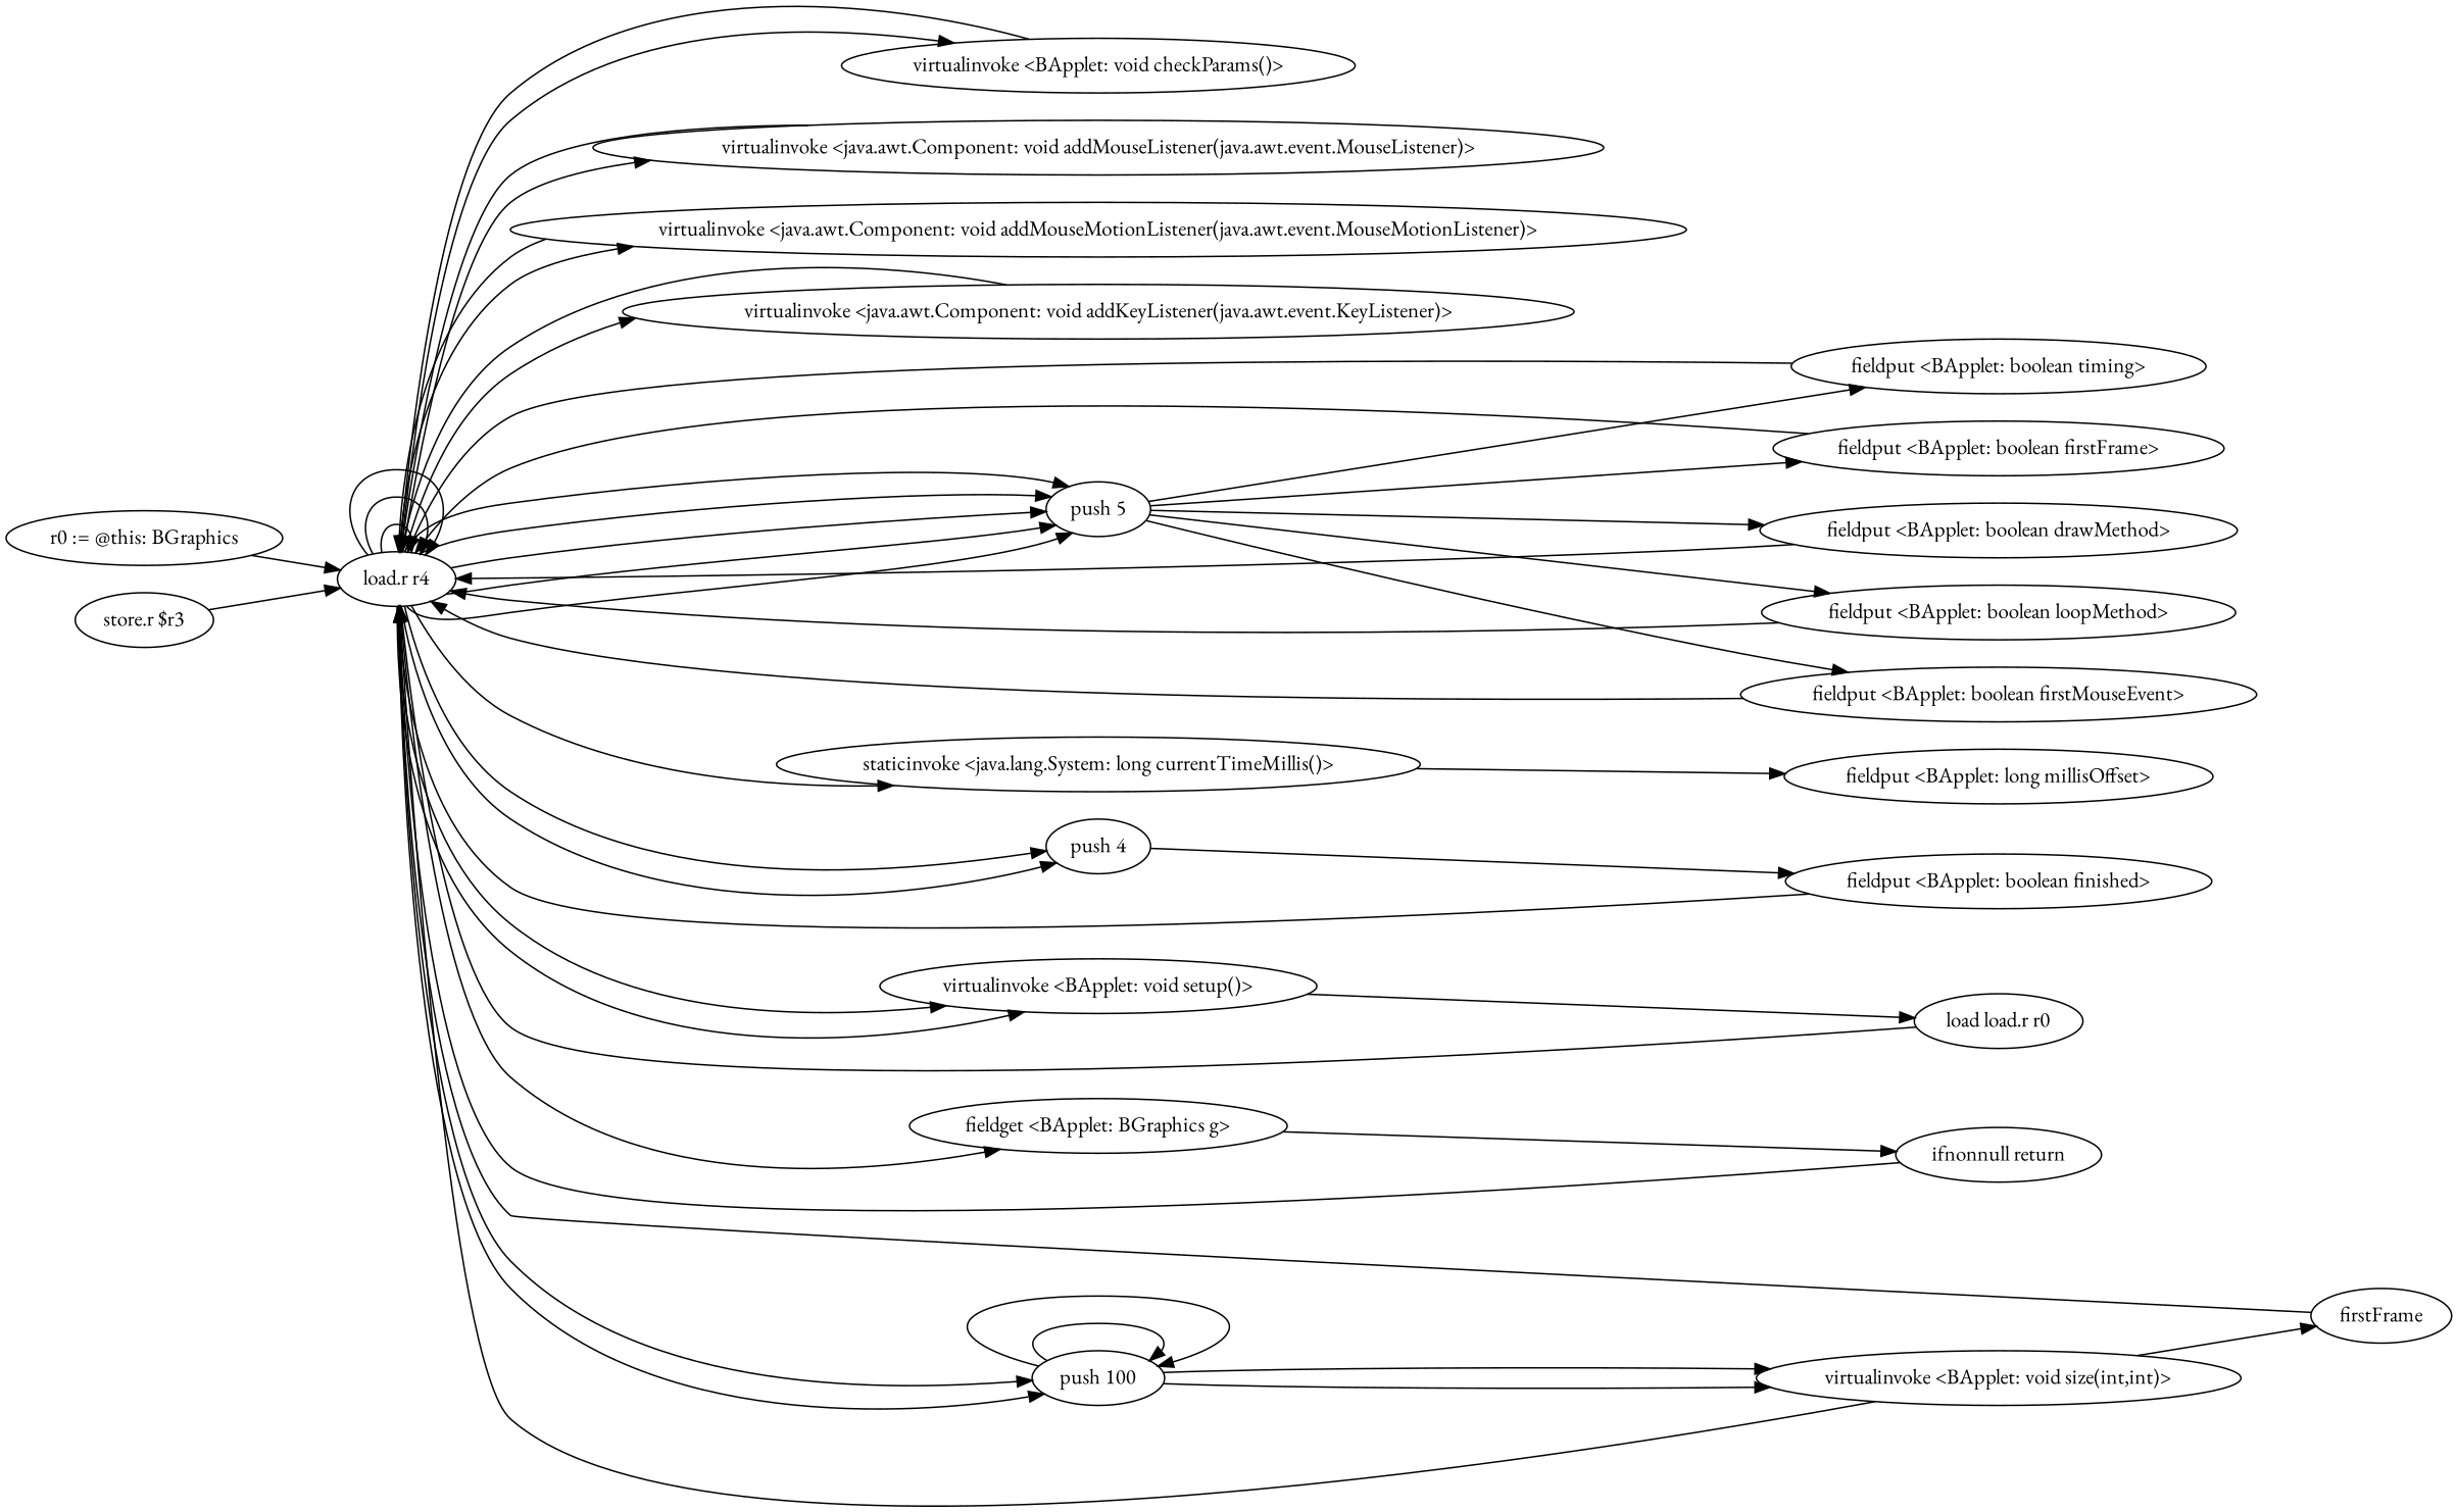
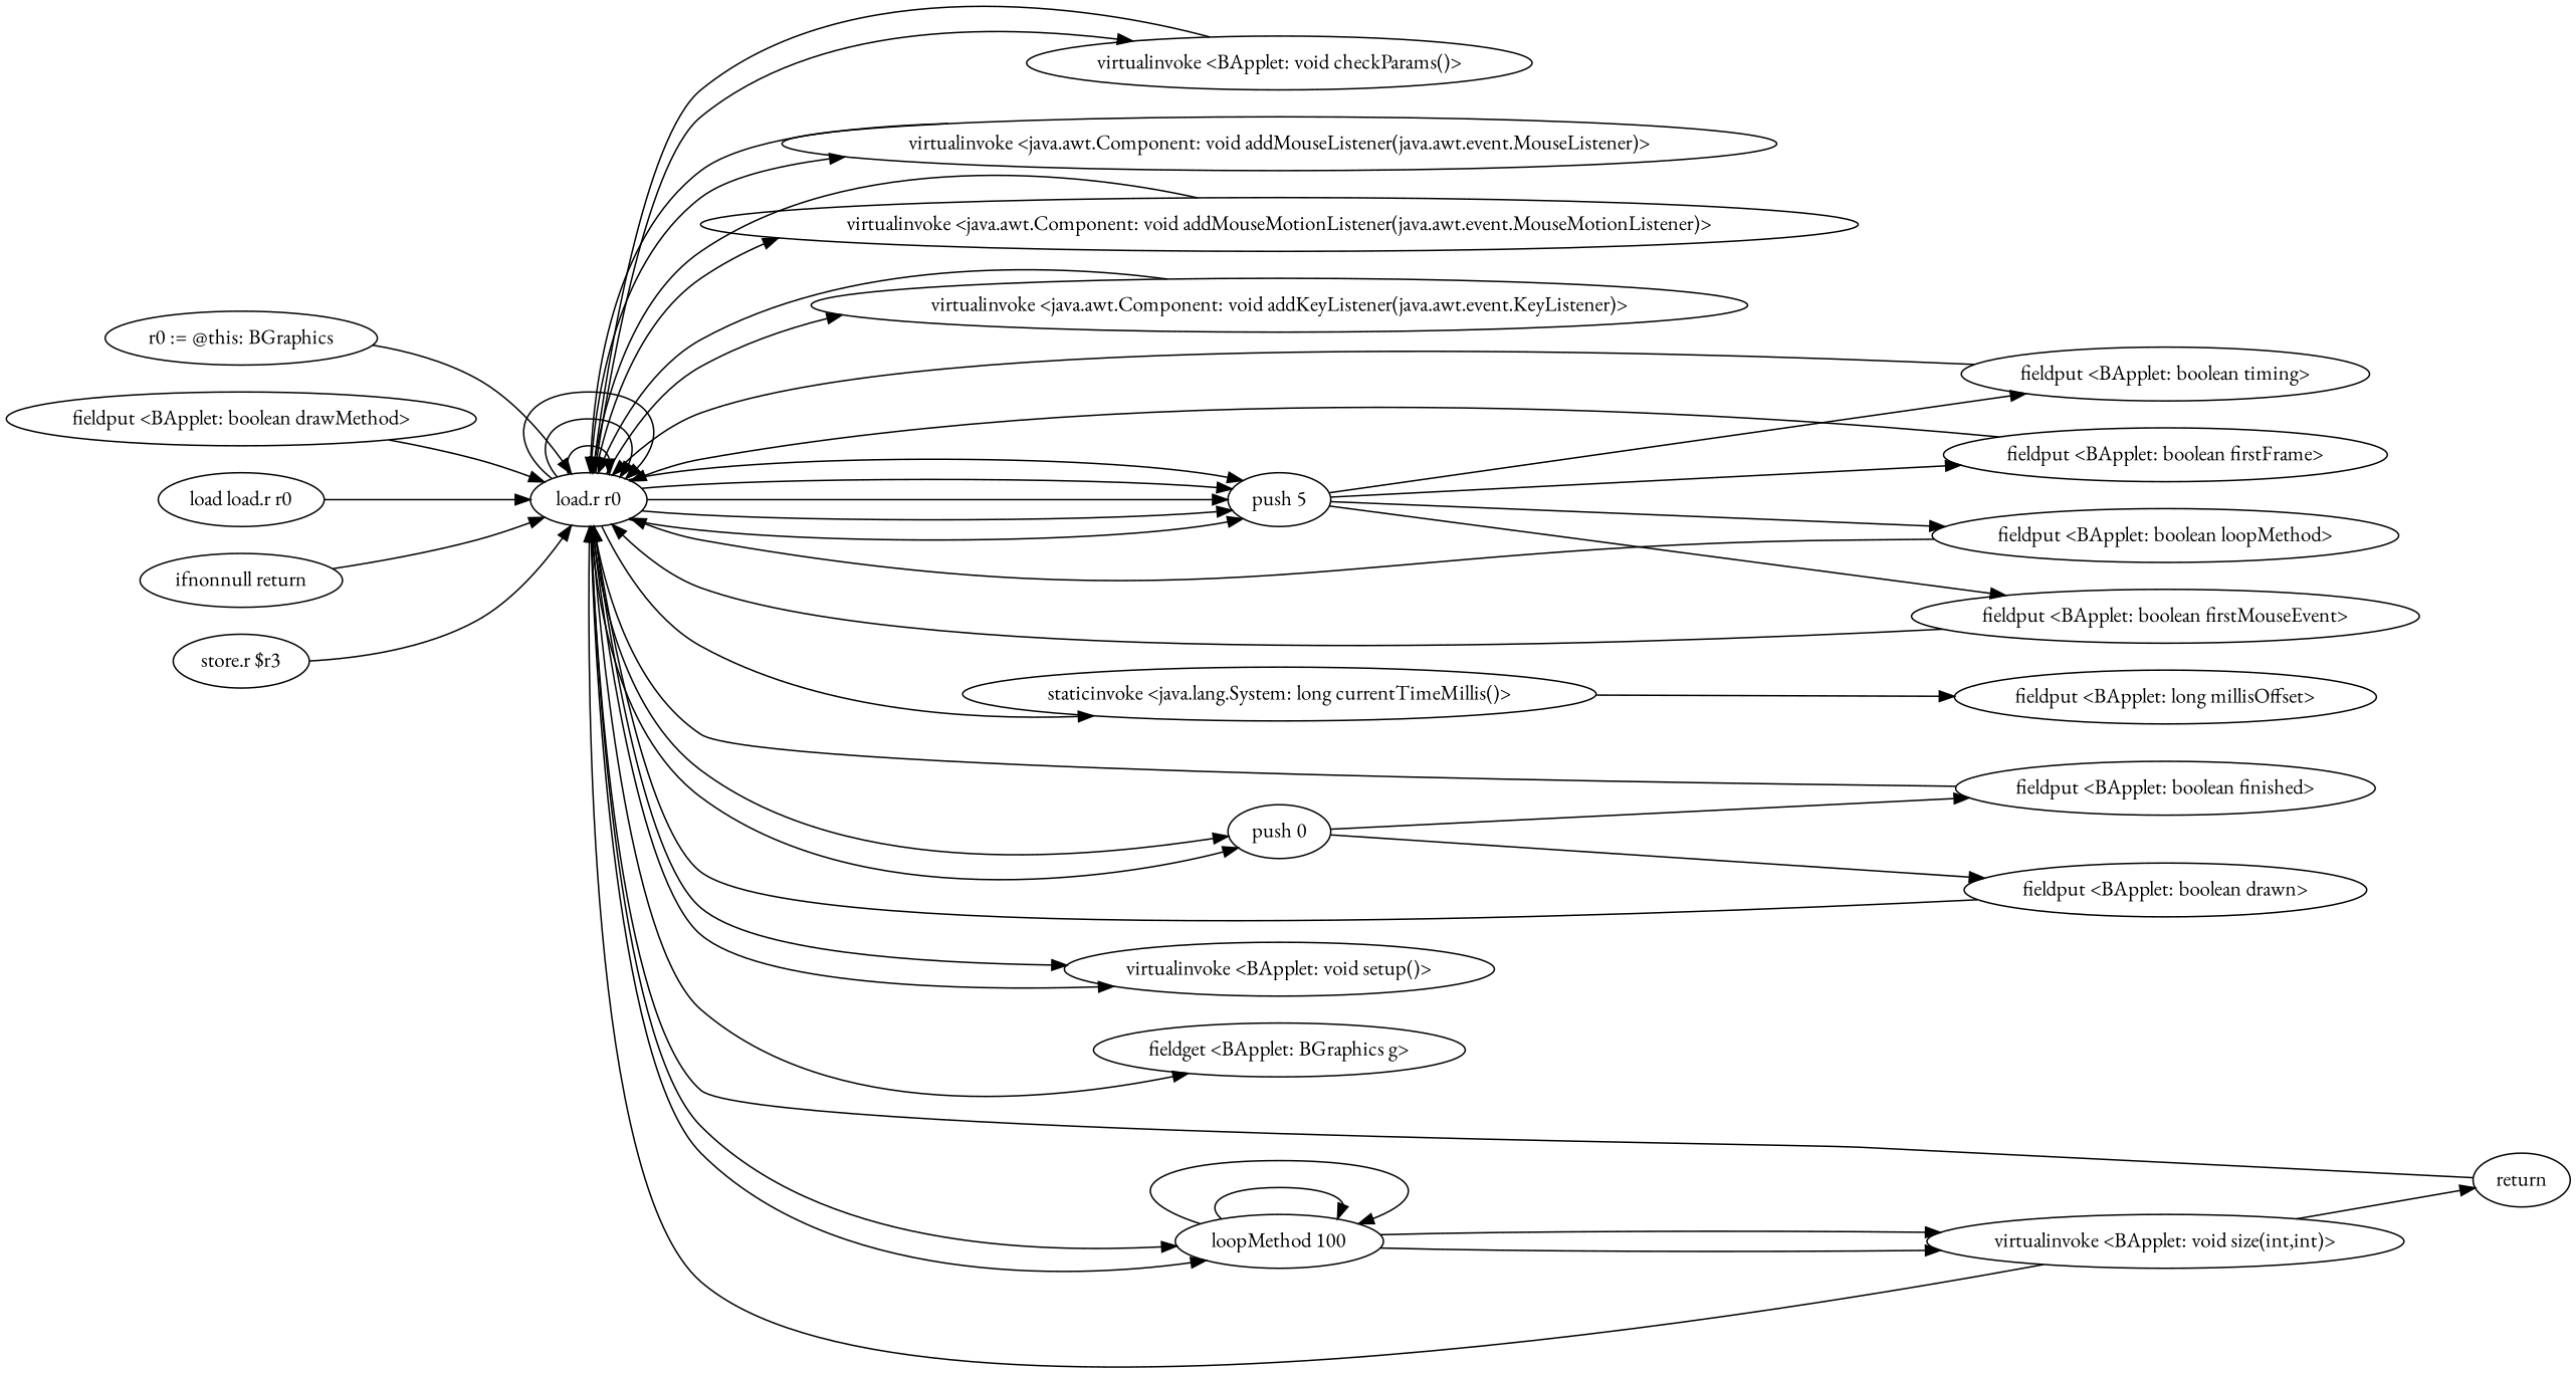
  digraph {
    fontname="EB Garamond"
    rankdir=LR
    node [fontname="EB Garamond"]
    edge [fontname="EB Garamond"]
    n1 [label="r0 := @this: BGraphics"]
-   "load.r r0" [label="load.r r4"]
+   "load.r r0"
    "virtualinvoke <BApplet: void checkParams()>"
    "virtualinvoke <java.awt.Component: void addMouseListener(java.awt.event.MouseListener)>"
    "virtualinvoke <java.awt.Component: void addMouseMotionListener(java.awt.event.MouseMotionListener)>"
    "virtualinvoke <java.awt.Component: void addKeyListener(java.awt.event.KeyListener)>"
    n7 [label="push 5"]
    "staticinvoke <java.lang.System: long currentTimeMillis()>"
-   "push 0" [label="push 4"]
+   "push 0"
    "virtualinvoke <BApplet: void setup()>"
    "fieldget <BApplet: BGraphics g>"
-   "push 100"
+   "push 100" [label="loopMethod 100"]
    "fieldput <BApplet: boolean timing>"
    "fieldput <BApplet: boolean firstFrame>"
    "fieldput <BApplet: boolean drawMethod>"
    "fieldput <BApplet: boolean loopMethod>"
    "fieldput <BApplet: boolean firstMouseEvent>"
    "fieldput <BApplet: long millisOffset>"
    "fieldput <BApplet: boolean finished>"
+   "fieldput <BApplet: boolean drawn>"
    n21 [label="load load.r r0"]
    "ifnonnull return"
    "virtualinvoke <BApplet: void size(int,int)>"
    "store.r $r3"
-   return [label=firstFrame]
+   return
    n1 -> "load.r r0"
    "load.r r0" -> "load.r r0"
    "load.r r0" -> "load.r r0"
    "load.r r0" -> "load.r r0"
    "load.r r0" -> "virtualinvoke <BApplet: void checkParams()>"
    "load.r r0" -> "virtualinvoke <java.awt.Component: void addMouseListener(java.awt.event.MouseListener)>"
    "load.r r0" -> "virtualinvoke <java.awt.Component: void addMouseMotionListener(java.awt.event.MouseMotionListener)>"
    "load.r r0" -> "virtualinvoke <java.awt.Component: void addKeyListener(java.awt.event.KeyListener)>"
    "load.r r0" -> n7
    "load.r r0" -> n7
    "load.r r0" -> n7
    "load.r r0" -> n7
    "load.r r0" -> n7
    "load.r r0" -> "staticinvoke <java.lang.System: long currentTimeMillis()>"
    "load.r r0" -> "push 0"
    "load.r r0" -> "push 0"
    "load.r r0" -> "virtualinvoke <BApplet: void setup()>"
    "load.r r0" -> "virtualinvoke <BApplet: void setup()>"
    "load.r r0" -> "fieldget <BApplet: BGraphics g>"
    "load.r r0" -> "push 100"
    "load.r r0" -> "push 100"
    "virtualinvoke <BApplet: void checkParams()>" -> "load.r r0"
    "virtualinvoke <java.awt.Component: void addMouseListener(java.awt.event.MouseListener)>" -> "load.r r0"
    "virtualinvoke <java.awt.Component: void addMouseMotionListener(java.awt.event.MouseMotionListener)>" -> "load.r r0"
    "virtualinvoke <java.awt.Component: void addKeyListener(java.awt.event.KeyListener)>" -> "load.r r0"
    n7 -> "fieldput <BApplet: boolean timing>"
    n7 -> "fieldput <BApplet: boolean firstFrame>"
-   n7 -> "fieldput <BApplet: boolean drawMethod>"
    n7 -> "fieldput <BApplet: boolean loopMethod>"
    n7 -> "fieldput <BApplet: boolean firstMouseEvent>"
    "staticinvoke <java.lang.System: long currentTimeMillis()>" -> "fieldput <BApplet: long millisOffset>"
    "push 0" -> "fieldput <BApplet: boolean finished>"
-   "virtualinvoke <BApplet: void setup()>" -> n21
-   "fieldget <BApplet: BGraphics g>" -> "ifnonnull return"
+   "push 0" -> "fieldput <BApplet: boolean drawn>"
    "push 100" -> "push 100"
    "push 100" -> "push 100"
    "push 100" -> "virtualinvoke <BApplet: void size(int,int)>"
    "push 100" -> "virtualinvoke <BApplet: void size(int,int)>"
    "fieldput <BApplet: boolean timing>" -> "load.r r0"
    "fieldput <BApplet: boolean firstFrame>" -> "load.r r0"
    "fieldput <BApplet: boolean drawMethod>" -> "load.r r0"
    "fieldput <BApplet: boolean loopMethod>" -> "load.r r0"
    "fieldput <BApplet: boolean firstMouseEvent>" -> "load.r r0"
    "fieldput <BApplet: boolean finished>" -> "load.r r0"
+   "fieldput <BApplet: boolean drawn>" -> "load.r r0"
    n21 -> "load.r r0"
    "ifnonnull return" -> "load.r r0"
    "virtualinvoke <BApplet: void size(int,int)>" -> "load.r r0"
    "virtualinvoke <BApplet: void size(int,int)>" -> return
    "store.r $r3" -> "load.r r0"
    return -> "load.r r0"
  }
